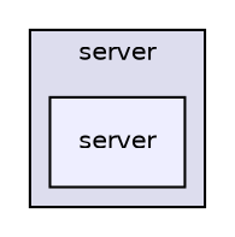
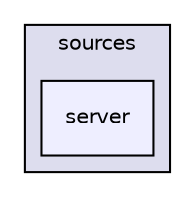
  digraph {
    compound=true
    rankdir=LR
    n1 [fillcolor="#eeeeff" fontname=Helvetica fontsize=10 label=server pencolor=black shape=box style=filled]
    subgraph cluster_1 {
      bgcolor="#ddddee"
      fontname=Helvetica
      fontsize=10
-     label=server
+     label=sources
      pencolor=black
      n1
    }
  }
